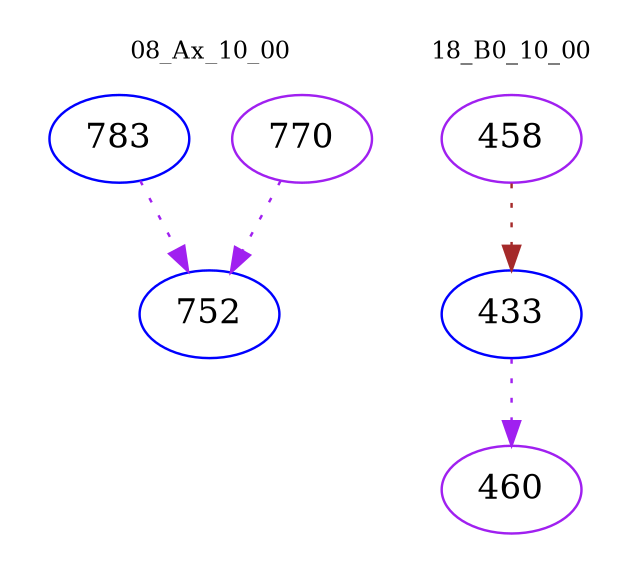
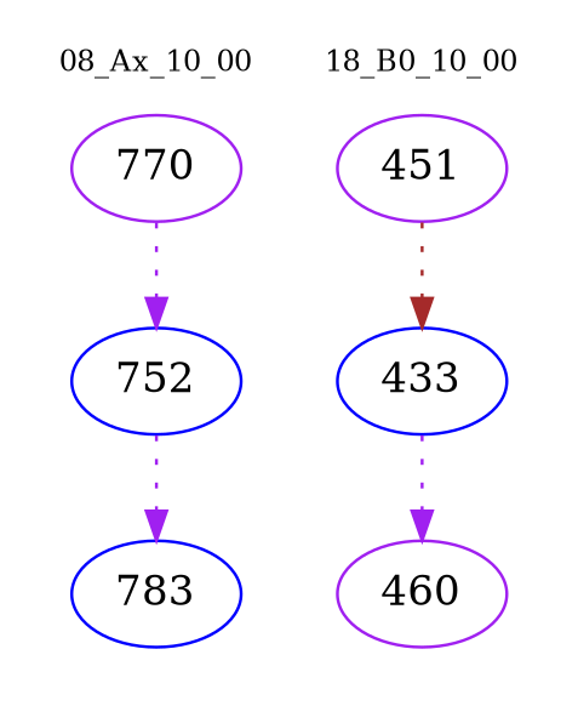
  digraph {
    node [color=purple]
    edge [color=purple style=dotted]
    n1 [label=770]
    n2 [color=blue label=752]
    n3 [color=blue label=783]
-   n4 [label=458]
+   n4 [label=451]
    n5 [color=blue label=433]
    n6 [label=460]
    subgraph cluster_1 {
      color=white
      fontsize=10
      label="08_Ax_10_00"
      n1
      n2
      n3
    }
    subgraph cluster_2 {
      color=white
      fontsize=10
      label="18_B0_10_00"
      n4
      n5
      n6
    }
    n1 -> n2
-   n3 -> n2
+   n2 -> n3
    n4 -> n5 [color=brown]
    n5 -> n6
  }
